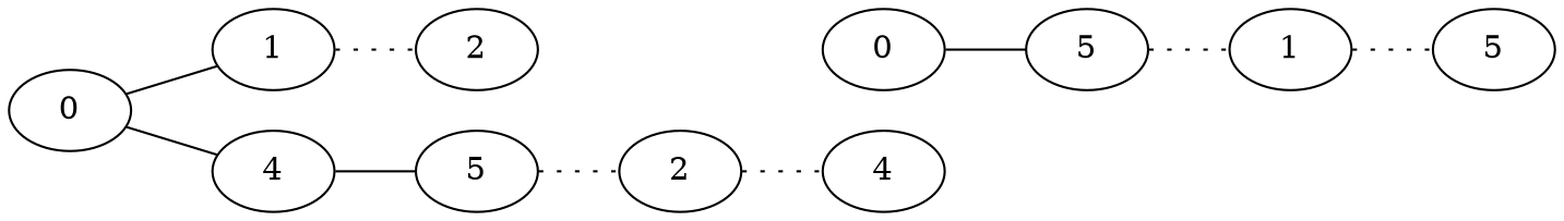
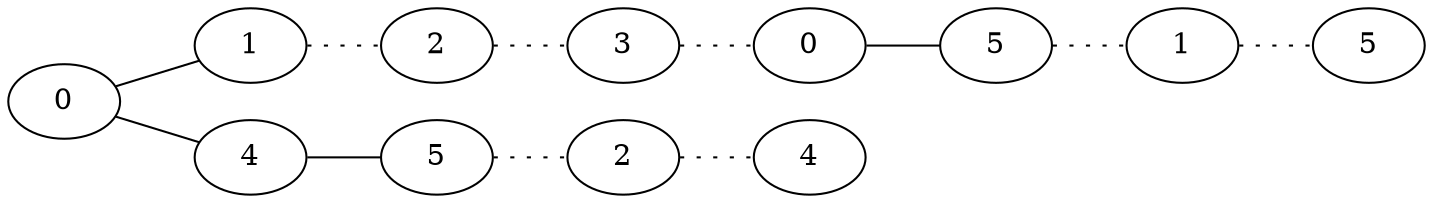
  graph {
    rankdir=LR
    edge [style=dotted]
    n1 [label=0]
    n2 [label=1]
    n3 [label=4]
    n4 [label=2]
+   n5 [label=3]
    n6 [label=0]
    n7 [label=5]
    n8 [label=1]
    n9 [label=5]
    n10 [label=5]
    n11 [label=2]
    n12 [label=4]
    n1 -- n2 [style=""]
    n1 -- n3 [style=""]
    n2 -- n4
    n3 -- n10 [style=""]
+   n4 -- n5
+   n5 -- n6
    n6 -- n7 [style=""]
    n7 -- n8
    n8 -- n9
    n10 -- n11
    n11 -- n12
  }
